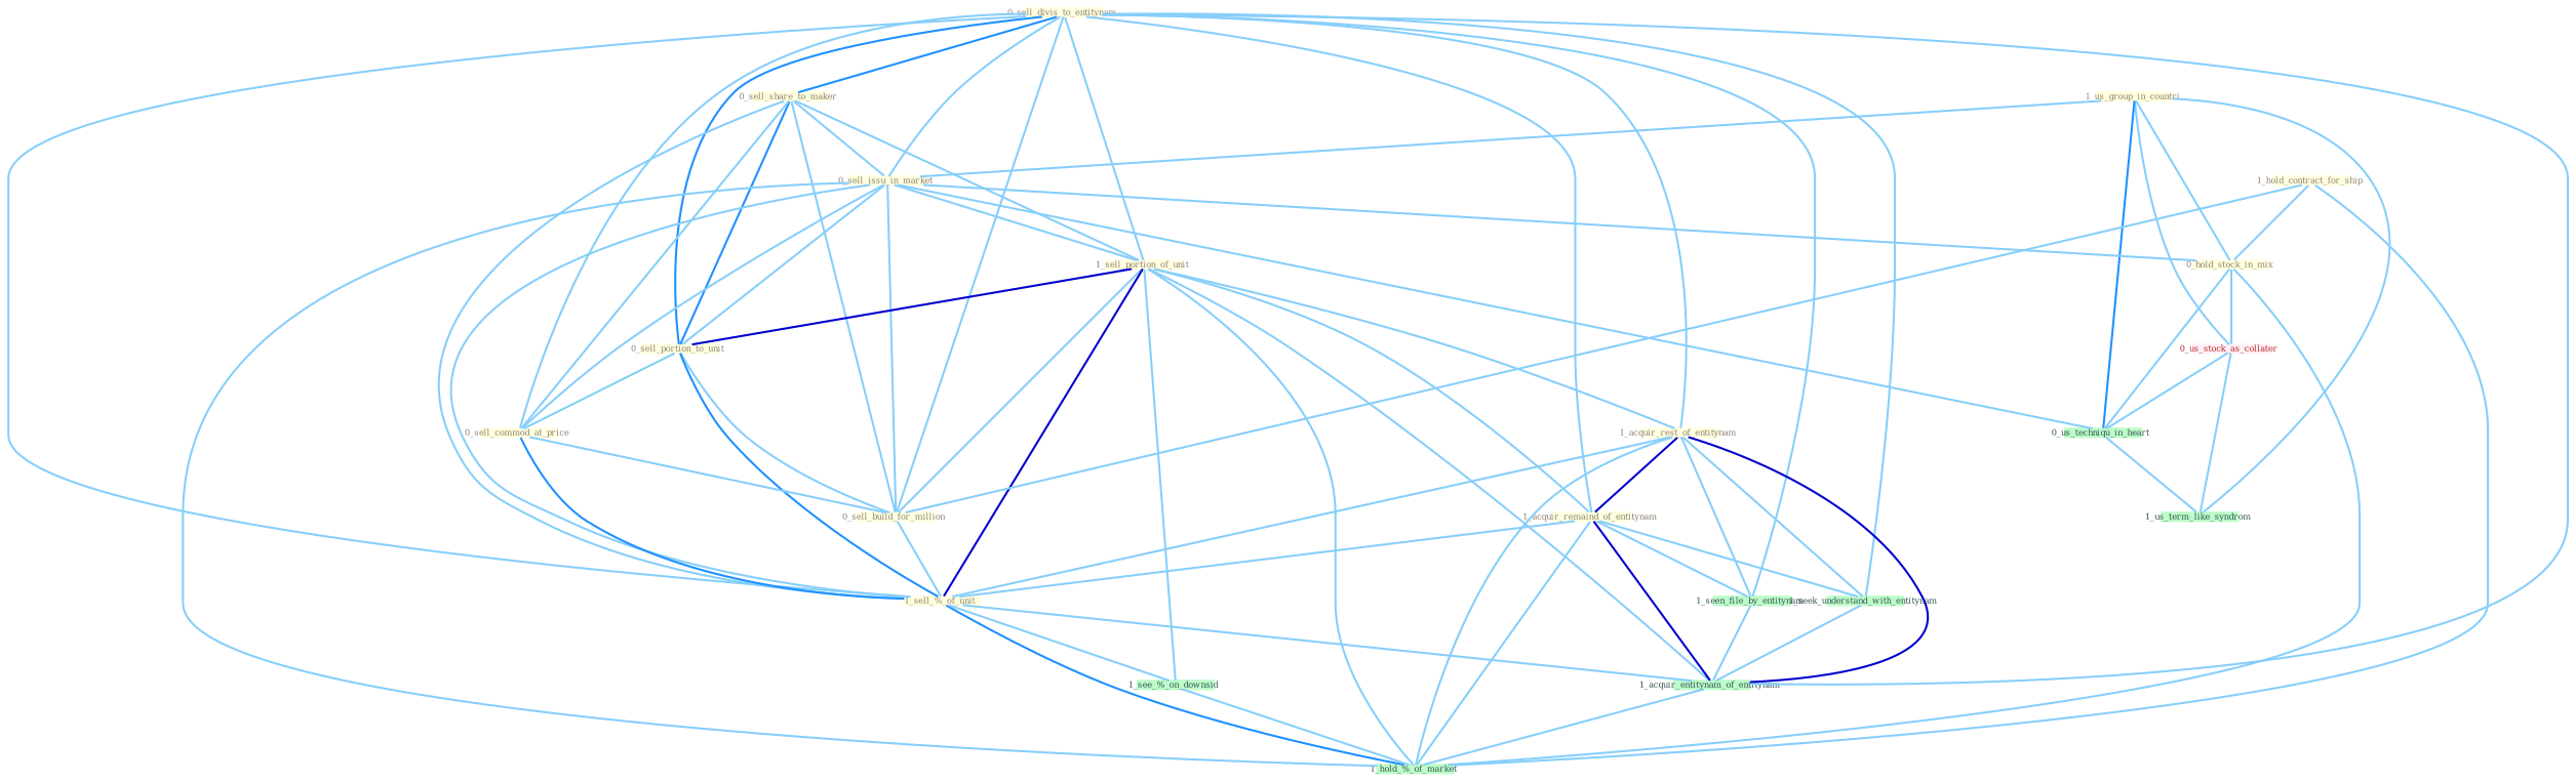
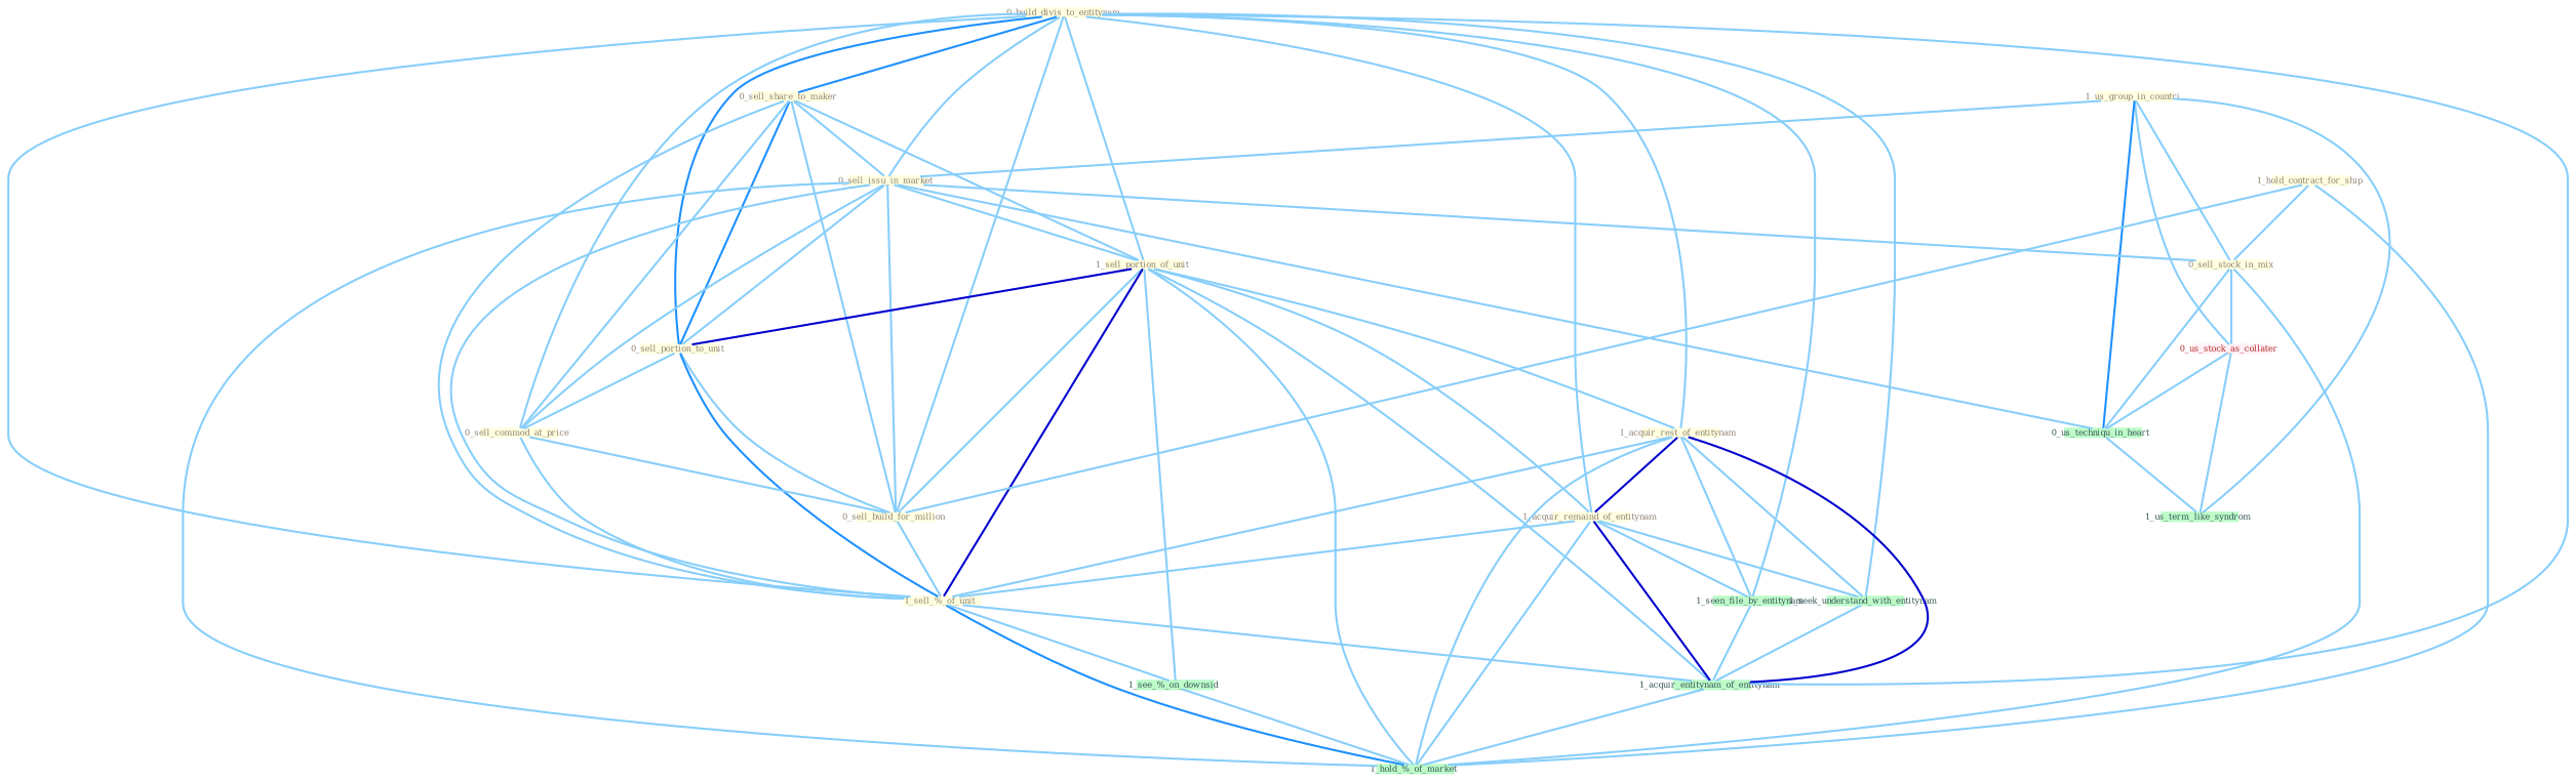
  graph {
    node [color="#ffffe0" fixedsize=true fontcolor="#8b7d6b" fontsize=4 shape=polygon style=filled]
    edge [color="#87cefa" w=1]
    "1_us_group_in_countri " [height=.06 width=.5]
-   "0_sell_divis_to_entitynam " [height=.06 width=.5]
+   "0_sell_divis_to_entitynam " [height=.06 width=.5 label="0_build_divis_to_entitynam"]
    "0_sell_share_to_maker " [height=.06 width=.5]
    "0_sell_issu_in_market " [height=.06 width=.5]
    "1_sell_portion_of_unit " [height=.06 width=.5]
    "1_hold_contract_for_ship " [height=.06 width=.5]
    "0_sell_portion_to_unit " [height=.06 width=.5]
    "1_acquir_rest_of_entitynam " [height=.06 width=.5]
    "1_acquir_remaind_of_entitynam " [height=.06 width=.5]
    "0_sell_commod_at_price " [height=.06 width=.5]
-   "0_hold_stock_in_mix " [height=.06 width=.5]
+   "0_hold_stock_in_mix " [height=.06 width=.5 label="0_sell_stock_in_mix"]
    "0_sell_build_for_million " [height=.06 width=.5]
    "1_sell_%_of_unit " [height=.06 width=.5]
    "0_us_stock_as_collater " [color="#fff0f5" fontcolor="#b22222" height=.06 width=.5]
    "0_us_techniqu_in_heart " [color="#BDFCC9" fontcolor="#2f4f4f" height=.06 width=.5]
    "1_us_term_like_syndrom " [color="#BDFCC9" fontcolor="#2f4f4f" height=.06 width=.5]
    "1_seen_file_by_entitynam " [color="#BDFCC9" fontcolor="#2f4f4f" height=.06 width=.5]
    "1_seek_understand_with_entitynam " [color="#BDFCC9" fontcolor="#2f4f4f" height=.06 width=.5]
    "1_acquir_entitynam_of_entitynam " [color="#BDFCC9" fontcolor="#2f4f4f" height=.06 width=.5]
    "1_hold_%_of_market " [color="#BDFCC9" fontcolor="#2f4f4f" height=.06 width=.5]
    "1_see_%_on_downsid " [color="#BDFCC9" fontcolor="#2f4f4f" height=.06 width=.5]
    subgraph sub_1 {
      "1_us_group_in_countri "
      "0_sell_divis_to_entitynam "
      "0_sell_share_to_maker "
      "0_sell_issu_in_market "
      "1_sell_portion_of_unit "
      "1_hold_contract_for_ship "
      "0_sell_portion_to_unit "
      "1_acquir_rest_of_entitynam "
      "1_acquir_remaind_of_entitynam "
      "0_sell_commod_at_price "
      "0_hold_stock_in_mix "
      "0_sell_build_for_million "
      "1_sell_%_of_unit "
    }
    subgraph sub_2 {
      "0_us_stock_as_collater "
    }
    "1_us_group_in_countri " -- "0_sell_issu_in_market "
    "1_us_group_in_countri " -- "0_hold_stock_in_mix "
    "1_us_group_in_countri " -- "0_us_stock_as_collater "
    "1_us_group_in_countri " -- "0_us_techniqu_in_heart " [color="#1e90ff" w=2]
    "1_us_group_in_countri " -- "1_us_term_like_syndrom "
    "0_sell_divis_to_entitynam " -- "0_sell_share_to_maker " [color="#1e90ff" w=2]
    "0_sell_divis_to_entitynam " -- "0_sell_issu_in_market "
    "0_sell_divis_to_entitynam " -- "1_sell_portion_of_unit "
    "0_sell_divis_to_entitynam " -- "0_sell_portion_to_unit " [color="#1e90ff" w=2]
    "0_sell_divis_to_entitynam " -- "1_acquir_rest_of_entitynam "
    "0_sell_divis_to_entitynam " -- "1_acquir_remaind_of_entitynam "
    "0_sell_divis_to_entitynam " -- "0_sell_commod_at_price "
    "0_sell_divis_to_entitynam " -- "0_sell_build_for_million "
    "0_sell_divis_to_entitynam " -- "1_sell_%_of_unit "
    "0_sell_divis_to_entitynam " -- "1_seen_file_by_entitynam "
    "0_sell_divis_to_entitynam " -- "1_seek_understand_with_entitynam "
    "0_sell_divis_to_entitynam " -- "1_acquir_entitynam_of_entitynam "
    "0_sell_share_to_maker " -- "0_sell_issu_in_market "
    "0_sell_share_to_maker " -- "1_sell_portion_of_unit "
    "0_sell_share_to_maker " -- "0_sell_portion_to_unit " [color="#1e90ff" w=2]
    "0_sell_share_to_maker " -- "0_sell_commod_at_price "
    "0_sell_share_to_maker " -- "0_sell_build_for_million "
    "0_sell_share_to_maker " -- "1_sell_%_of_unit "
    "0_sell_issu_in_market " -- "1_sell_portion_of_unit "
    "0_sell_issu_in_market " -- "0_sell_portion_to_unit "
    "0_sell_issu_in_market " -- "0_sell_commod_at_price "
    "0_sell_issu_in_market " -- "0_hold_stock_in_mix "
    "0_sell_issu_in_market " -- "0_sell_build_for_million "
    "0_sell_issu_in_market " -- "1_sell_%_of_unit "
    "0_sell_issu_in_market " -- "0_us_techniqu_in_heart "
    "0_sell_issu_in_market " -- "1_hold_%_of_market "
    "1_sell_portion_of_unit " -- "0_sell_portion_to_unit " [color="#0000cd" w=3]
    "1_sell_portion_of_unit " -- "1_acquir_rest_of_entitynam "
    "1_sell_portion_of_unit " -- "1_acquir_remaind_of_entitynam "
    "1_sell_portion_of_unit " -- "0_sell_build_for_million "
    "1_sell_portion_of_unit " -- "1_sell_%_of_unit " [color="#0000cd" w=3]
    "1_sell_portion_of_unit " -- "1_acquir_entitynam_of_entitynam "
    "1_sell_portion_of_unit " -- "1_hold_%_of_market "
    "1_sell_portion_of_unit " -- "1_see_%_on_downsid "
    "1_hold_contract_for_ship " -- "0_hold_stock_in_mix "
    "1_hold_contract_for_ship " -- "0_sell_build_for_million "
    "1_hold_contract_for_ship " -- "1_hold_%_of_market "
    "0_sell_portion_to_unit " -- "0_sell_commod_at_price "
    "0_sell_portion_to_unit " -- "0_sell_build_for_million "
    "0_sell_portion_to_unit " -- "1_sell_%_of_unit " [color="#1e90ff" w=2]
    "1_acquir_rest_of_entitynam " -- "1_acquir_remaind_of_entitynam " [color="#0000cd" w=3]
    "1_acquir_rest_of_entitynam " -- "1_sell_%_of_unit "
    "1_acquir_rest_of_entitynam " -- "1_seen_file_by_entitynam "
    "1_acquir_rest_of_entitynam " -- "1_seek_understand_with_entitynam "
    "1_acquir_rest_of_entitynam " -- "1_acquir_entitynam_of_entitynam " [color="#0000cd" w=3]
    "1_acquir_rest_of_entitynam " -- "1_hold_%_of_market "
    "1_acquir_remaind_of_entitynam " -- "1_sell_%_of_unit "
    "1_acquir_remaind_of_entitynam " -- "1_seen_file_by_entitynam "
    "1_acquir_remaind_of_entitynam " -- "1_seek_understand_with_entitynam "
    "1_acquir_remaind_of_entitynam " -- "1_acquir_entitynam_of_entitynam " [color="#0000cd" w=3]
    "1_acquir_remaind_of_entitynam " -- "1_hold_%_of_market "
    "0_sell_commod_at_price " -- "0_sell_build_for_million "
-   "0_sell_commod_at_price " -- "1_sell_%_of_unit " [color="#1e90ff"]
+   "0_sell_commod_at_price " -- "1_sell_%_of_unit "
    "0_hold_stock_in_mix " -- "0_us_stock_as_collater "
    "0_hold_stock_in_mix " -- "0_us_techniqu_in_heart "
    "0_hold_stock_in_mix " -- "1_hold_%_of_market "
    "0_sell_build_for_million " -- "1_sell_%_of_unit "
    "1_sell_%_of_unit " -- "1_acquir_entitynam_of_entitynam "
    "1_sell_%_of_unit " -- "1_hold_%_of_market " [color="#1e90ff" w=2]
    "1_sell_%_of_unit " -- "1_see_%_on_downsid "
    "0_us_stock_as_collater " -- "0_us_techniqu_in_heart "
    "0_us_stock_as_collater " -- "1_us_term_like_syndrom "
    "0_us_techniqu_in_heart " -- "1_us_term_like_syndrom "
    "1_seen_file_by_entitynam " -- "1_acquir_entitynam_of_entitynam "
    "1_seek_understand_with_entitynam " -- "1_acquir_entitynam_of_entitynam "
    "1_acquir_entitynam_of_entitynam " -- "1_hold_%_of_market "
    "1_see_%_on_downsid " -- "1_hold_%_of_market "
  }
